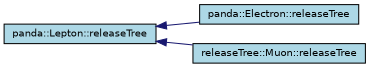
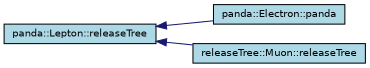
  digraph {
    rankdir=LR
    node [color=black fillcolor=lightblue fontname=Helvetica fontsize=10 shape=record style=filled]
    edge [color=midnightblue dir=back fontname=Helvetica fontsize=10 labelfontname=Helvetica labelfontsize=10 style=solid]
    n1 [fontcolor=black height=0.2 label="panda::Lepton::releaseTree" width=0.4]
-   n2 [height=0.2 label="panda::Electron::releaseTree" width=0.4]
+   n2 [height=0.2 label="panda::Electron::panda" width=0.4]
    n3 [height=0.2 label="releaseTree::Muon::releaseTree" width=0.4]
    n1 -> n2
    n1 -> n3
  }
